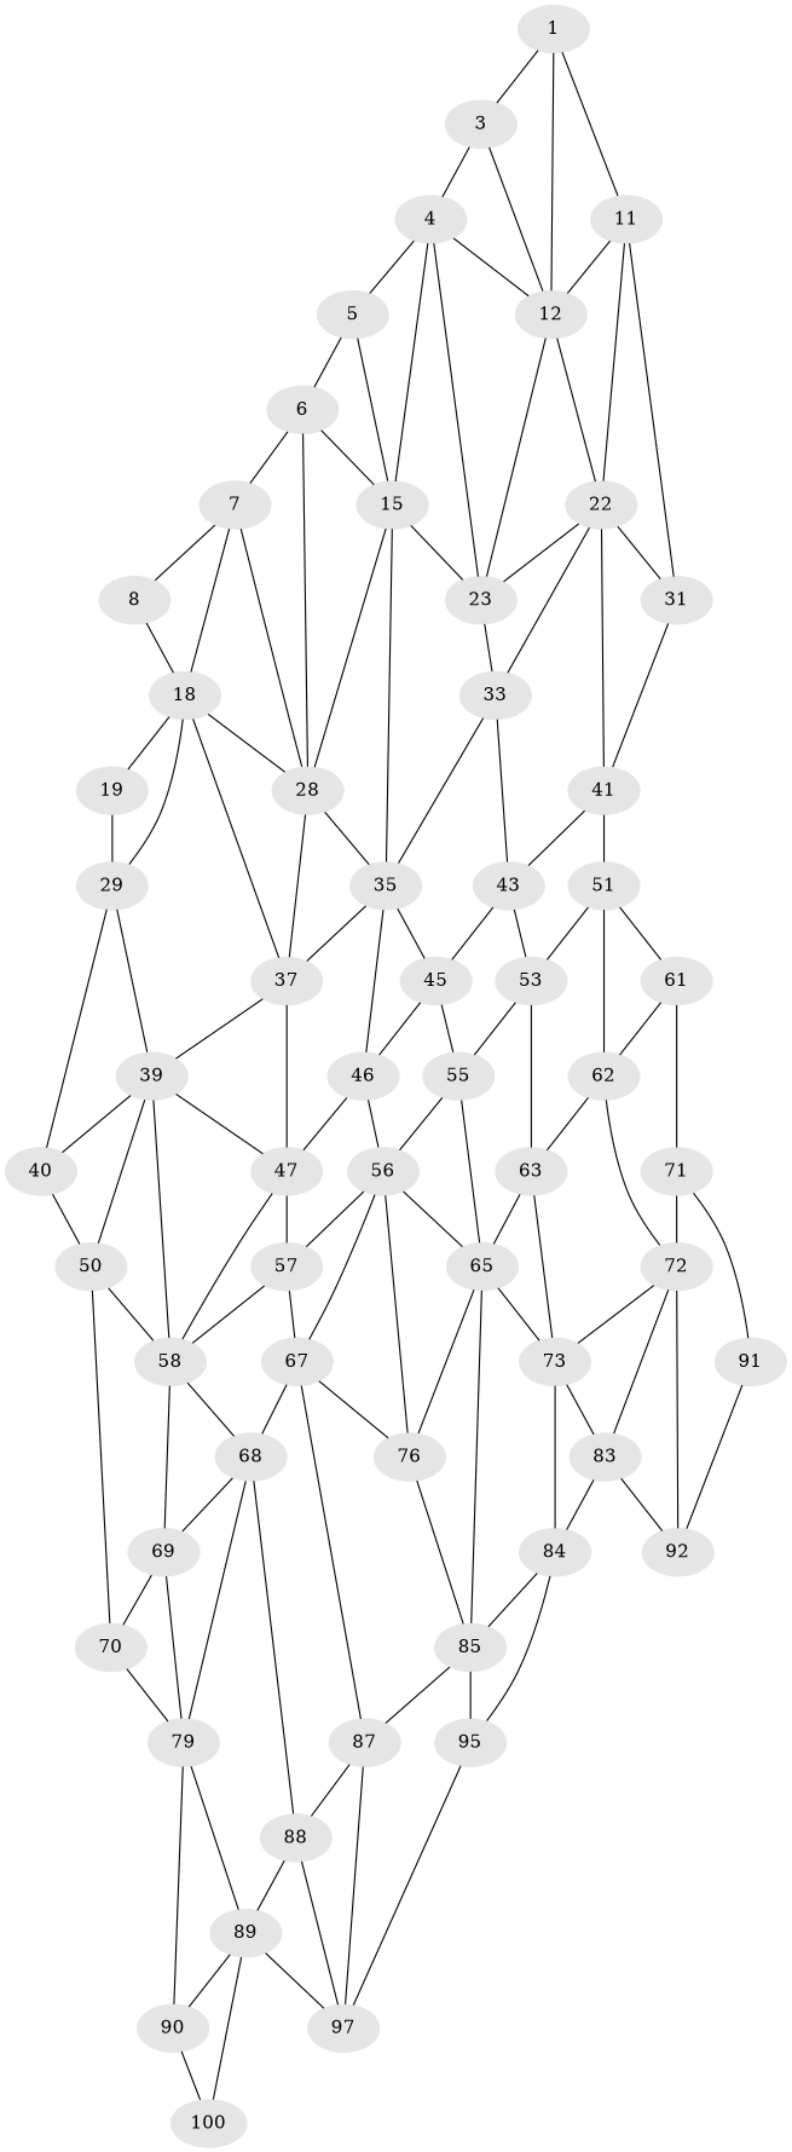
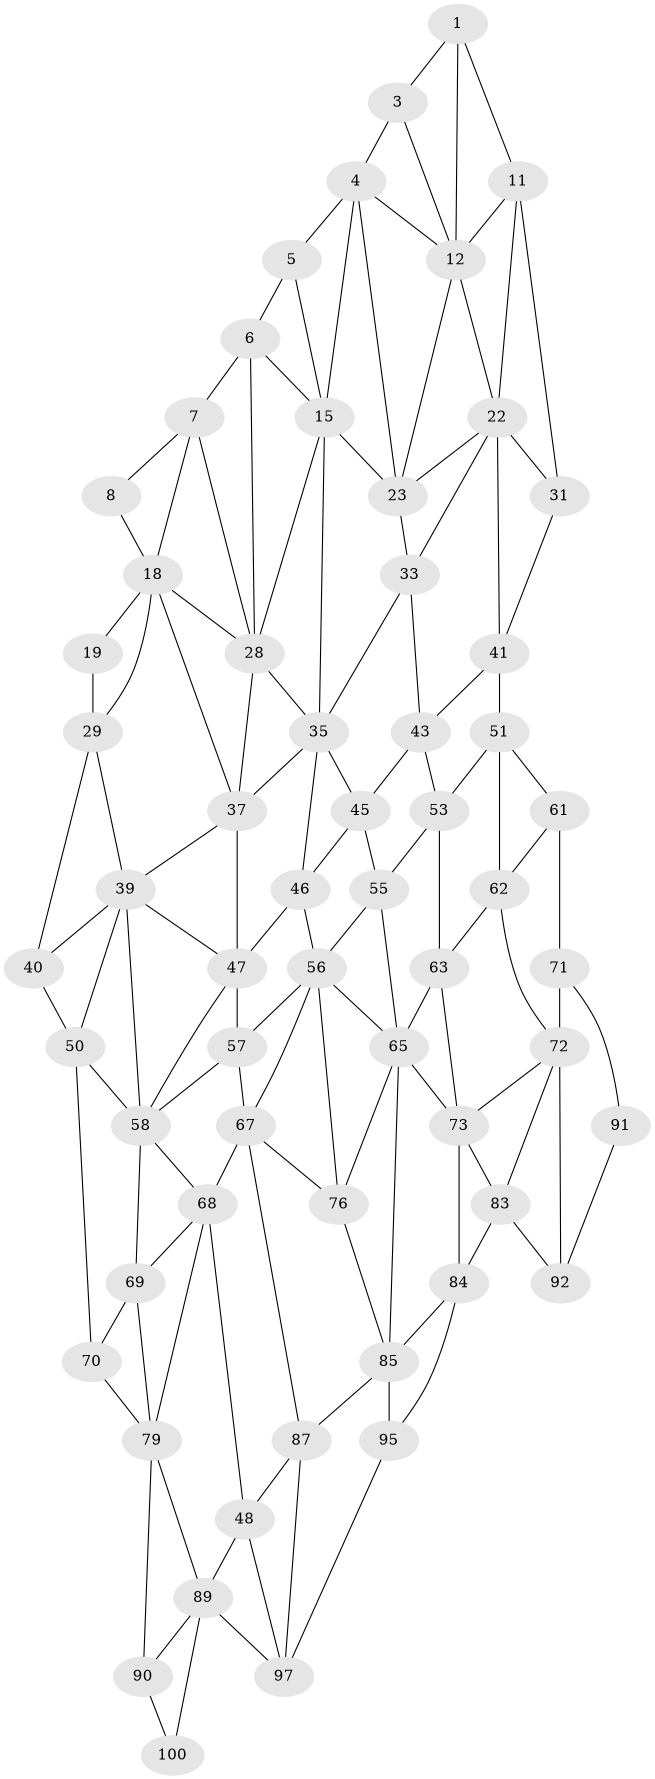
  graph {
    node [color=gray90 style=filled]
    1 [super="+2"]
    3
    11 [super="+21"]
    12 [super="+13"]
    4 [super="+14"]
    22 [super="+32"]
    31
    23 [super="+24"]
    5
    15 [super="+25"]
    6 [super="+16"]
    n12 [label=28 super="+27"]
    35 [super="+36"]
    33 [super="+34"]
    7 [super="+17"]
    8
    18 [super="+28"]
    37 [super="+38"]
    19 [super="+20"]
    29 [super="+30"]
    41 [super="+42"]
    45
    46
    39 [super="+49"]
    40
    47 [super="+48"]
    43 [super="+44"]
    51 [super="+52"]
    50 [super="+60"]
    58 [super="+59"]
    53 [super="+54"]
    55
    56 [super="+66"]
    57
    70
    68 [super="+78"]
    69
    61
    62
    63 [super="+64"]
    65 [super="+75"]
    67 [super="+77"]
    76
    79 [super="+80"]
    71 [super="+81"]
    72 [super="+82"]
    73 [super="+74"]
    85 [super="+86"]
    87
-   88
+   88 [label=48]
    91
    83 [super="+93"]
    92
    84 [super="+94"]
    95 [super="+96"]
    97 [super="+98"]
    89 [super="+99"]
    90
    100
    1 -- 3
    1 -- 11
    1 -- 12
    3 -- 12
    3 -- 4
    11 -- 12
    11 -- 22
    11 -- 31
    12 -- 22
    12 -- 23
    4 -- 12
    4 -- 23
    4 -- 5
    4 -- 15
    22 -- 31
    22 -- 23
    22 -- 33
    22 -- 41
    31 -- 41
    23 -- 33 [weight=2]
    5 -- 15
    5 -- 6
    15 -- 23
    15 -- n12
    15 -- 35
    6 -- 15
    6 -- n12
    6 -- 7 [weight=2]
    n12 -- 35
    n12 -- 37
    35 -- 37
    35 -- 45
    35 -- 46
    33 -- 35
    33 -- 43 [weight=2]
    7 -- n12
    7 -- 8
    7 -- 18
    8 -- 18
    18 -- n12
    18 -- 37
    18 -- 19
    18 -- 29
    37 -- 39
    37 -- 47 [weight=2]
    19 -- 29 [weight=2]
    29 -- 39
    29 -- 40
    41 -- 43
    41 -- 51 [weight=2]
    45 -- 46
    45 -- 55
    46 -- 47
    46 -- 56
    39 -- 40
    39 -- 47
    39 -- 50
    39 -- 58
    40 -- 50
    47 -- 58
    47 -- 57
    43 -- 45
    43 -- 53 [weight=2]
    51 -- 53
    51 -- 61
    51 -- 62
    50 -- 58
    50 -- 70
    58 -- 68
    58 -- 69
    53 -- 55
    53 -- 63 [weight=2]
    55 -- 56
    55 -- 65
    56 -- 57
    56 -- 65
    56 -- 67
    56 -- 76
    57 -- 58
    57 -- 67
    70 -- 79
    68 -- 69
    68 -- 79
    68 -- 88
    69 -- 70
    69 -- 79
    61 -- 62
    61 -- 71
    62 -- 63
    62 -- 72
    63 -- 65
    63 -- 73 [weight=2]
    65 -- 76
    65 -- 73
    65 -- 85
    67 -- 68 [weight=2]
    67 -- 76
    67 -- 87
    76 -- 85
    79 -- 89
    79 -- 90
    71 -- 72 [weight=2]
    71 -- 91
    72 -- 73
    72 -- 83
    72 -- 92
    73 -- 83
    73 -- 84
    85 -- 87
    85 -- 95 [weight=2]
    87 -- 88
    87 -- 97
    88 -- 97
    88 -- 89
    91 -- 92
    83 -- 92
    83 -- 84 [weight=2]
    84 -- 85
    84 -- 95
    95 -- 97
    89 -- 97
    89 -- 90
    89 -- 100
    90 -- 100
  }
